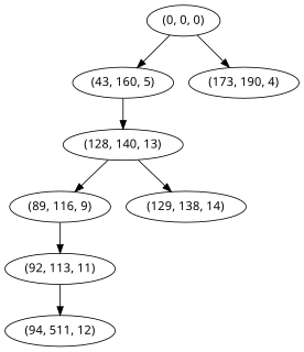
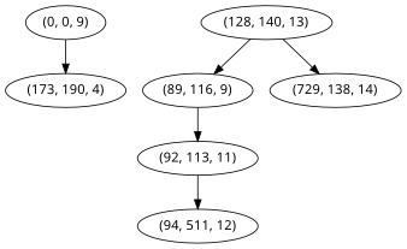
  digraph {
    fontname="Noto Sans"
    node [fontname="Noto Sans"]
    edge [fontname="Noto Sans"]
-   "(0, 0, 0)"
-   "(43, 160, 5)"
+   "(0, 0, 0)" [label="(0, 0, 9)"]
    "(173, 190, 4)"
    "(128, 140, 13)"
    "(89, 116, 9)"
    "(92, 113, 11)"
-   "(129, 138, 14)"
+   "(129, 138, 14)" [label="(729, 138, 14)"]
    n8 [label="(94, 511, 12)"]
-   "(0, 0, 0)" -> "(43, 160, 5)"
    "(0, 0, 0)" -> "(173, 190, 4)"
-   "(43, 160, 5)" -> "(128, 140, 13)"
    "(128, 140, 13)" -> "(89, 116, 9)"
    "(128, 140, 13)" -> "(129, 138, 14)"
    "(89, 116, 9)" -> "(92, 113, 11)"
    "(92, 113, 11)" -> n8
  }
